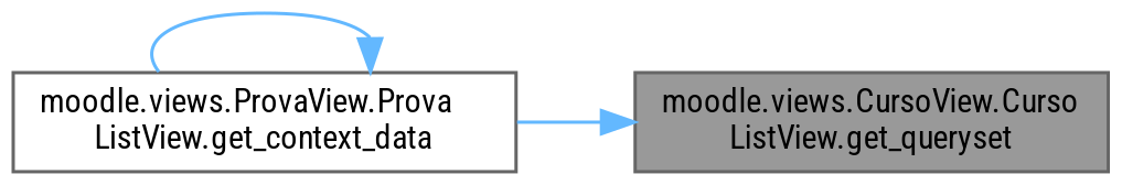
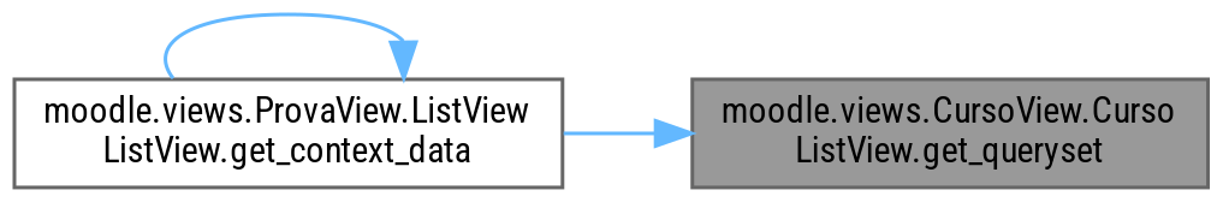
  digraph {
    rankdir=RL
    fontname="Roboto Condensed"
    node [fontname="Roboto Condensed" fontsize=10 shape=box style=filled]
    edge [color=steelblue1 dir=back fontname="Roboto Condensed" fontsize=10 labelfontname=Helvetica labelfontsize=10 style=solid]
    n1 [color=gray40 fillcolor=grey60 fontcolor=black height=0.2 label="moodle.views.CursoView.Curso\lListView.get_queryset" width=0.4]
-   n2 [color=grey40 fillcolor=white height=0.2 label="moodle.views.ProvaView.Prova\lListView.get_context_data" width=0.4]
+   n2 [color=grey40 fillcolor=white height=0.2 label="moodle.views.ProvaView.ListView\lListView.get_context_data" width=0.4]
    n1 -> n2
    n2 -> n2
  }
